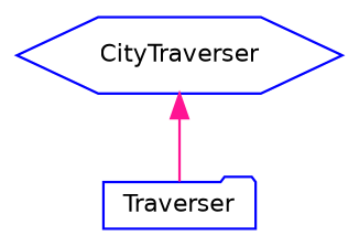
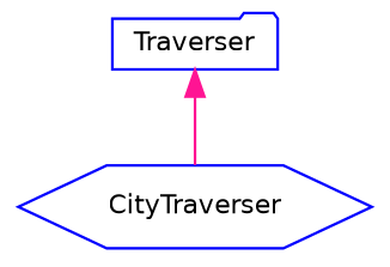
  digraph {
    rankdir=TB
    node [color=blue fillcolor=white fontname=Helvetica fontsize=10 style=filled]
    n1 [height=0.2 label=Traverser shape=folder width=0.4]
    n2 [height=0.2 label=CityTraverser shape=hexagon width=0.4]
-   n2 -> n1 [color=deeppink dir=back fontname=Helvetica fontsize=10 labelfontname=Helvetica labelfontsize=10 style=solid]
+   n1 -> n2 [color=deeppink dir=back fontname=Helvetica fontsize=10 labelfontname=Helvetica labelfontsize=10 style=solid]
  }
